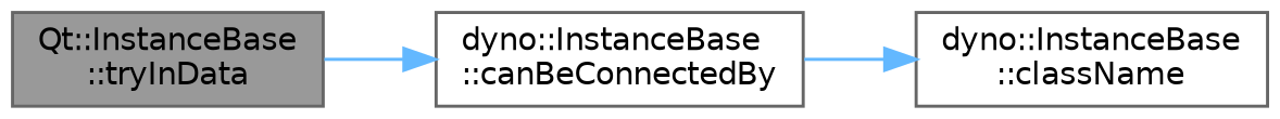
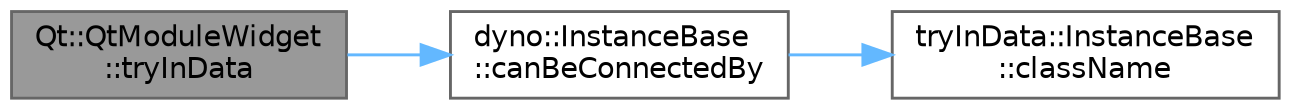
  digraph {
    rankdir=LR
    node [color=grey40 fillcolor=white fontname=Helvetica fontsize=10 shape=box style=filled]
    edge [color=steelblue1 fontname=Helvetica fontsize=10 labelfontname=Helvetica labelfontsize=10 style=solid]
-   n1 [color=gray40 fillcolor=grey60 fontcolor=black height=0.2 label="Qt::InstanceBase\l::tryInData" width=0.4]
+   n1 [color=gray40 fillcolor=grey60 fontcolor=black height=0.2 label="Qt::QtModuleWidget\l::tryInData" width=0.4]
    n2 [height=0.2 label="dyno::InstanceBase\l::canBeConnectedBy" width=0.4]
-   n3 [height=0.2 label="dyno::InstanceBase\l::className" width=0.4]
+   n3 [height=0.2 label="tryInData::InstanceBase\l::className" width=0.4]
    n1 -> n2
    n2 -> n3
  }
